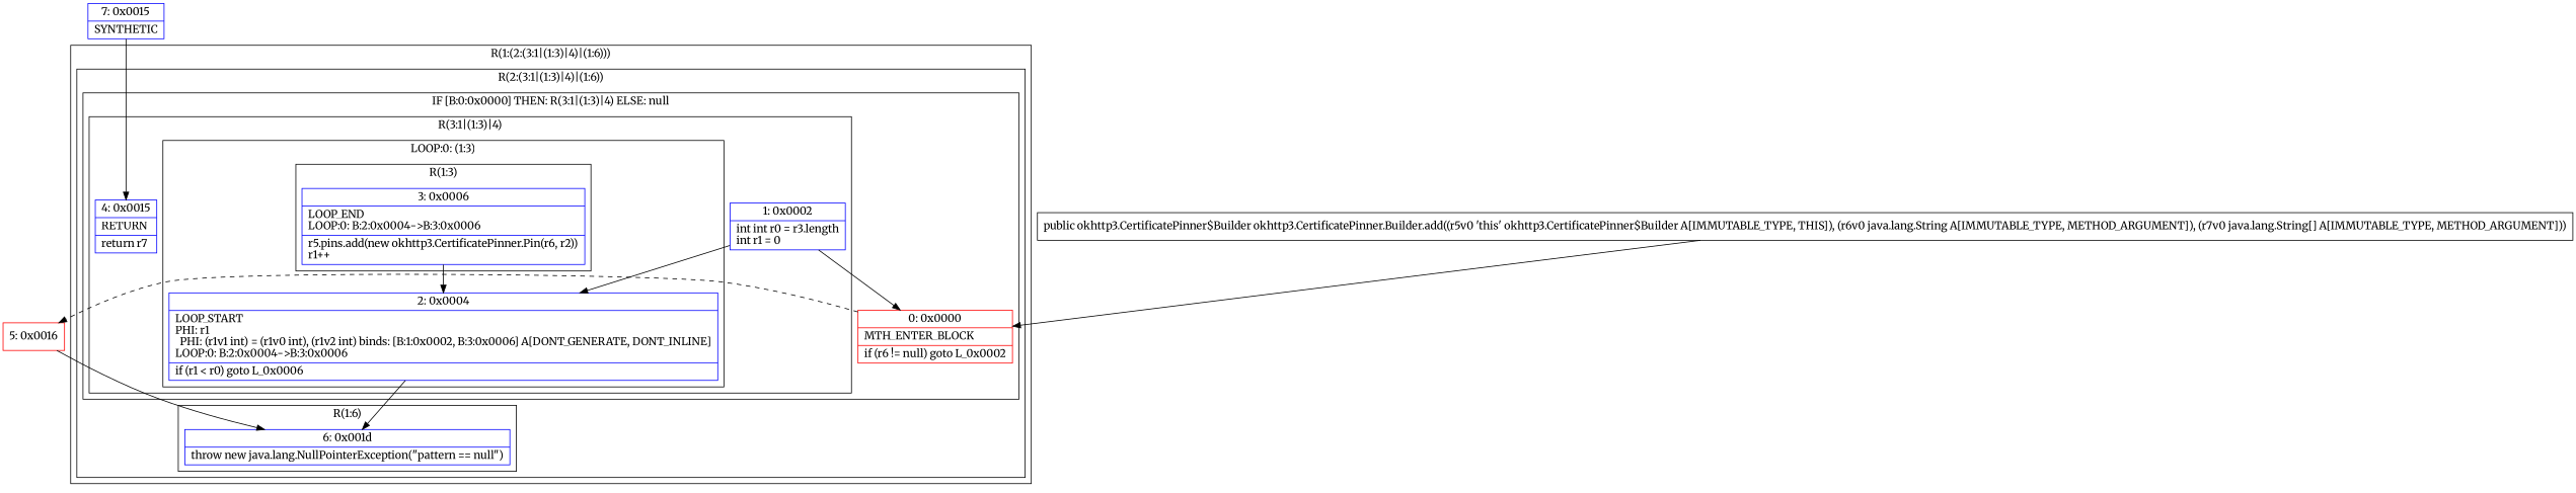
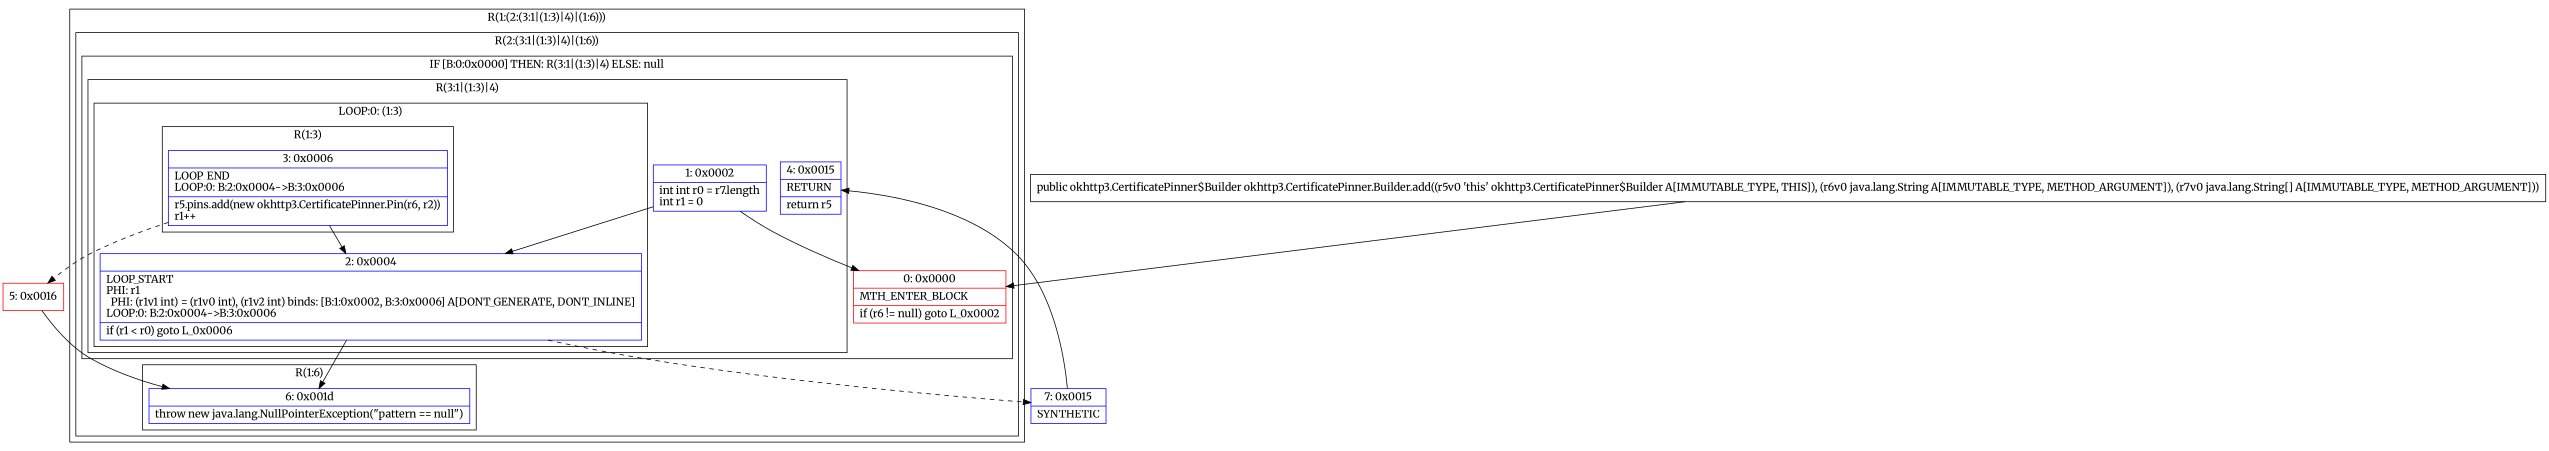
  digraph {
    fontname=Merriweather
    node [color=blue fontname=Merriweather shape=record]
    edge [fontname=Merriweather]
    n1 [label="{3\:\ 0x0006|LOOP_END\lLOOP:0: B:2:0x0004\-\>B:3:0x0006\l|r5.pins.add(new okhttp3.CertificatePinner.Pin(r6, r2))\lr1++\l}"]
    n2 [label="{2\:\ 0x0004|LOOP_START\lPHI: r1 \l  PHI: (r1v1 int) = (r1v0 int), (r1v2 int) binds: [B:1:0x0002, B:3:0x0006] A[DONT_GENERATE, DONT_INLINE]\lLOOP:0: B:2:0x0004\-\>B:3:0x0006\l|if (r1 \< r0) goto L_0x0006\l}"]
-   n3 [label="{1\:\ 0x0002|int int r0 = r3.length\lint r1 = 0\l}"]
-   n4 [label="{4\:\ 0x0015|RETURN\l|return r7\l}"]
+   n3 [label="{1\:\ 0x0002|int int r0 = r7.length\lint r1 = 0\l}"]
+   n4 [label="{4\:\ 0x0015|RETURN\l|return r5\l}"]
    n5 [color=red label="{0\:\ 0x0000|MTH_ENTER_BLOCK\l|if (r6 != null) goto L_0x0002\l}"]
    n6 [label="{6\:\ 0x001d|throw new java.lang.NullPointerException(\"pattern == null\")\l}"]
    n7 [label="{7\:\ 0x0015|SYNTHETIC\l}"]
    n8 [color=red label="{5\:\ 0x0016}"]
    n9 [label="{public okhttp3.CertificatePinner$Builder okhttp3.CertificatePinner.Builder.add((r5v0 'this' okhttp3.CertificatePinner$Builder A[IMMUTABLE_TYPE, THIS]), (r6v0 java.lang.String A[IMMUTABLE_TYPE, METHOD_ARGUMENT]), (r7v0 java.lang.String[] A[IMMUTABLE_TYPE, METHOD_ARGUMENT])) }" color=""]
    subgraph cluster_1 {
      label="R(1:(2:(3:1|(1:3)|4)|(1:6)))"
      subgraph cluster_2 {
        label="R(2:(3:1|(1:3)|4)|(1:6))"
        subgraph cluster_3 {
          label="IF [B:0:0x0000] THEN: R(3:1|(1:3)|4) ELSE: null"
          n5
          subgraph cluster_4 {
            label="R(3:1|(1:3)|4)"
            n3
            n4
            subgraph cluster_5 {
              label="LOOP:0: (1:3)"
              n2
              subgraph cluster_6 {
                label="R(1:3)"
                n1
              }
            }
          }
        }
        subgraph cluster_7 {
          label="R(1:6)"
          n6
        }
      }
    }
    n1 -> n2
    n2 -> n6
+   n2 -> n7 [style=dashed]
    n3 -> n2
    n3 -> n5
-   n5 -> n8 [style=dashed]
+   n1 -> n8 [style=dashed]
    n7 -> n4
    n8 -> n6
    n9 -> n5
  }
